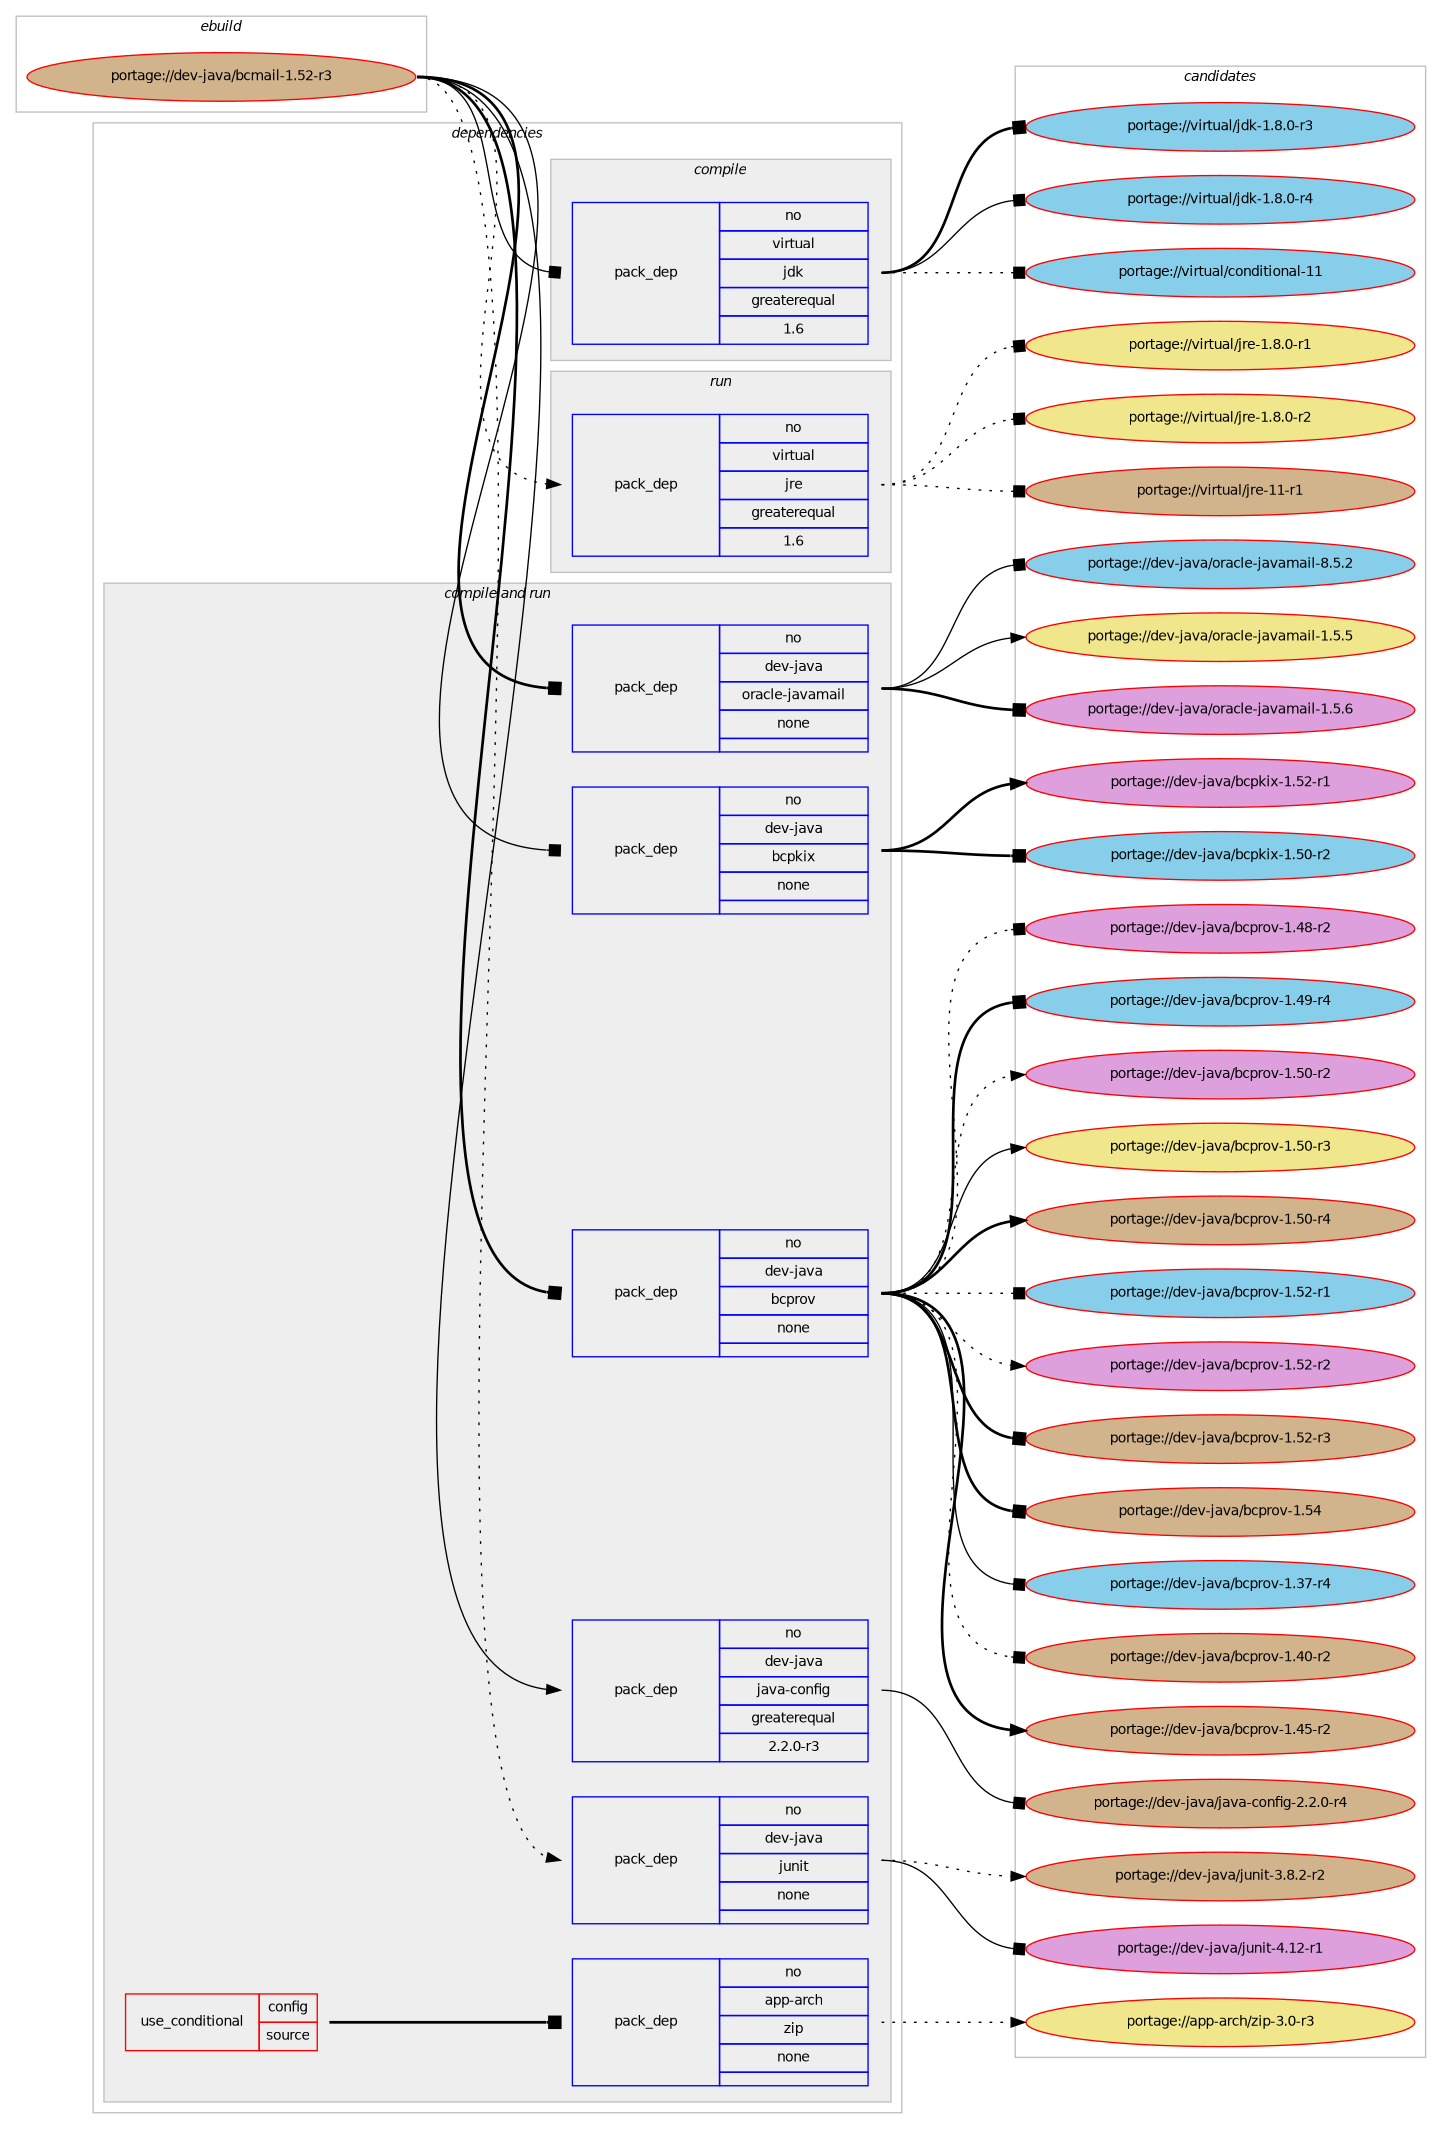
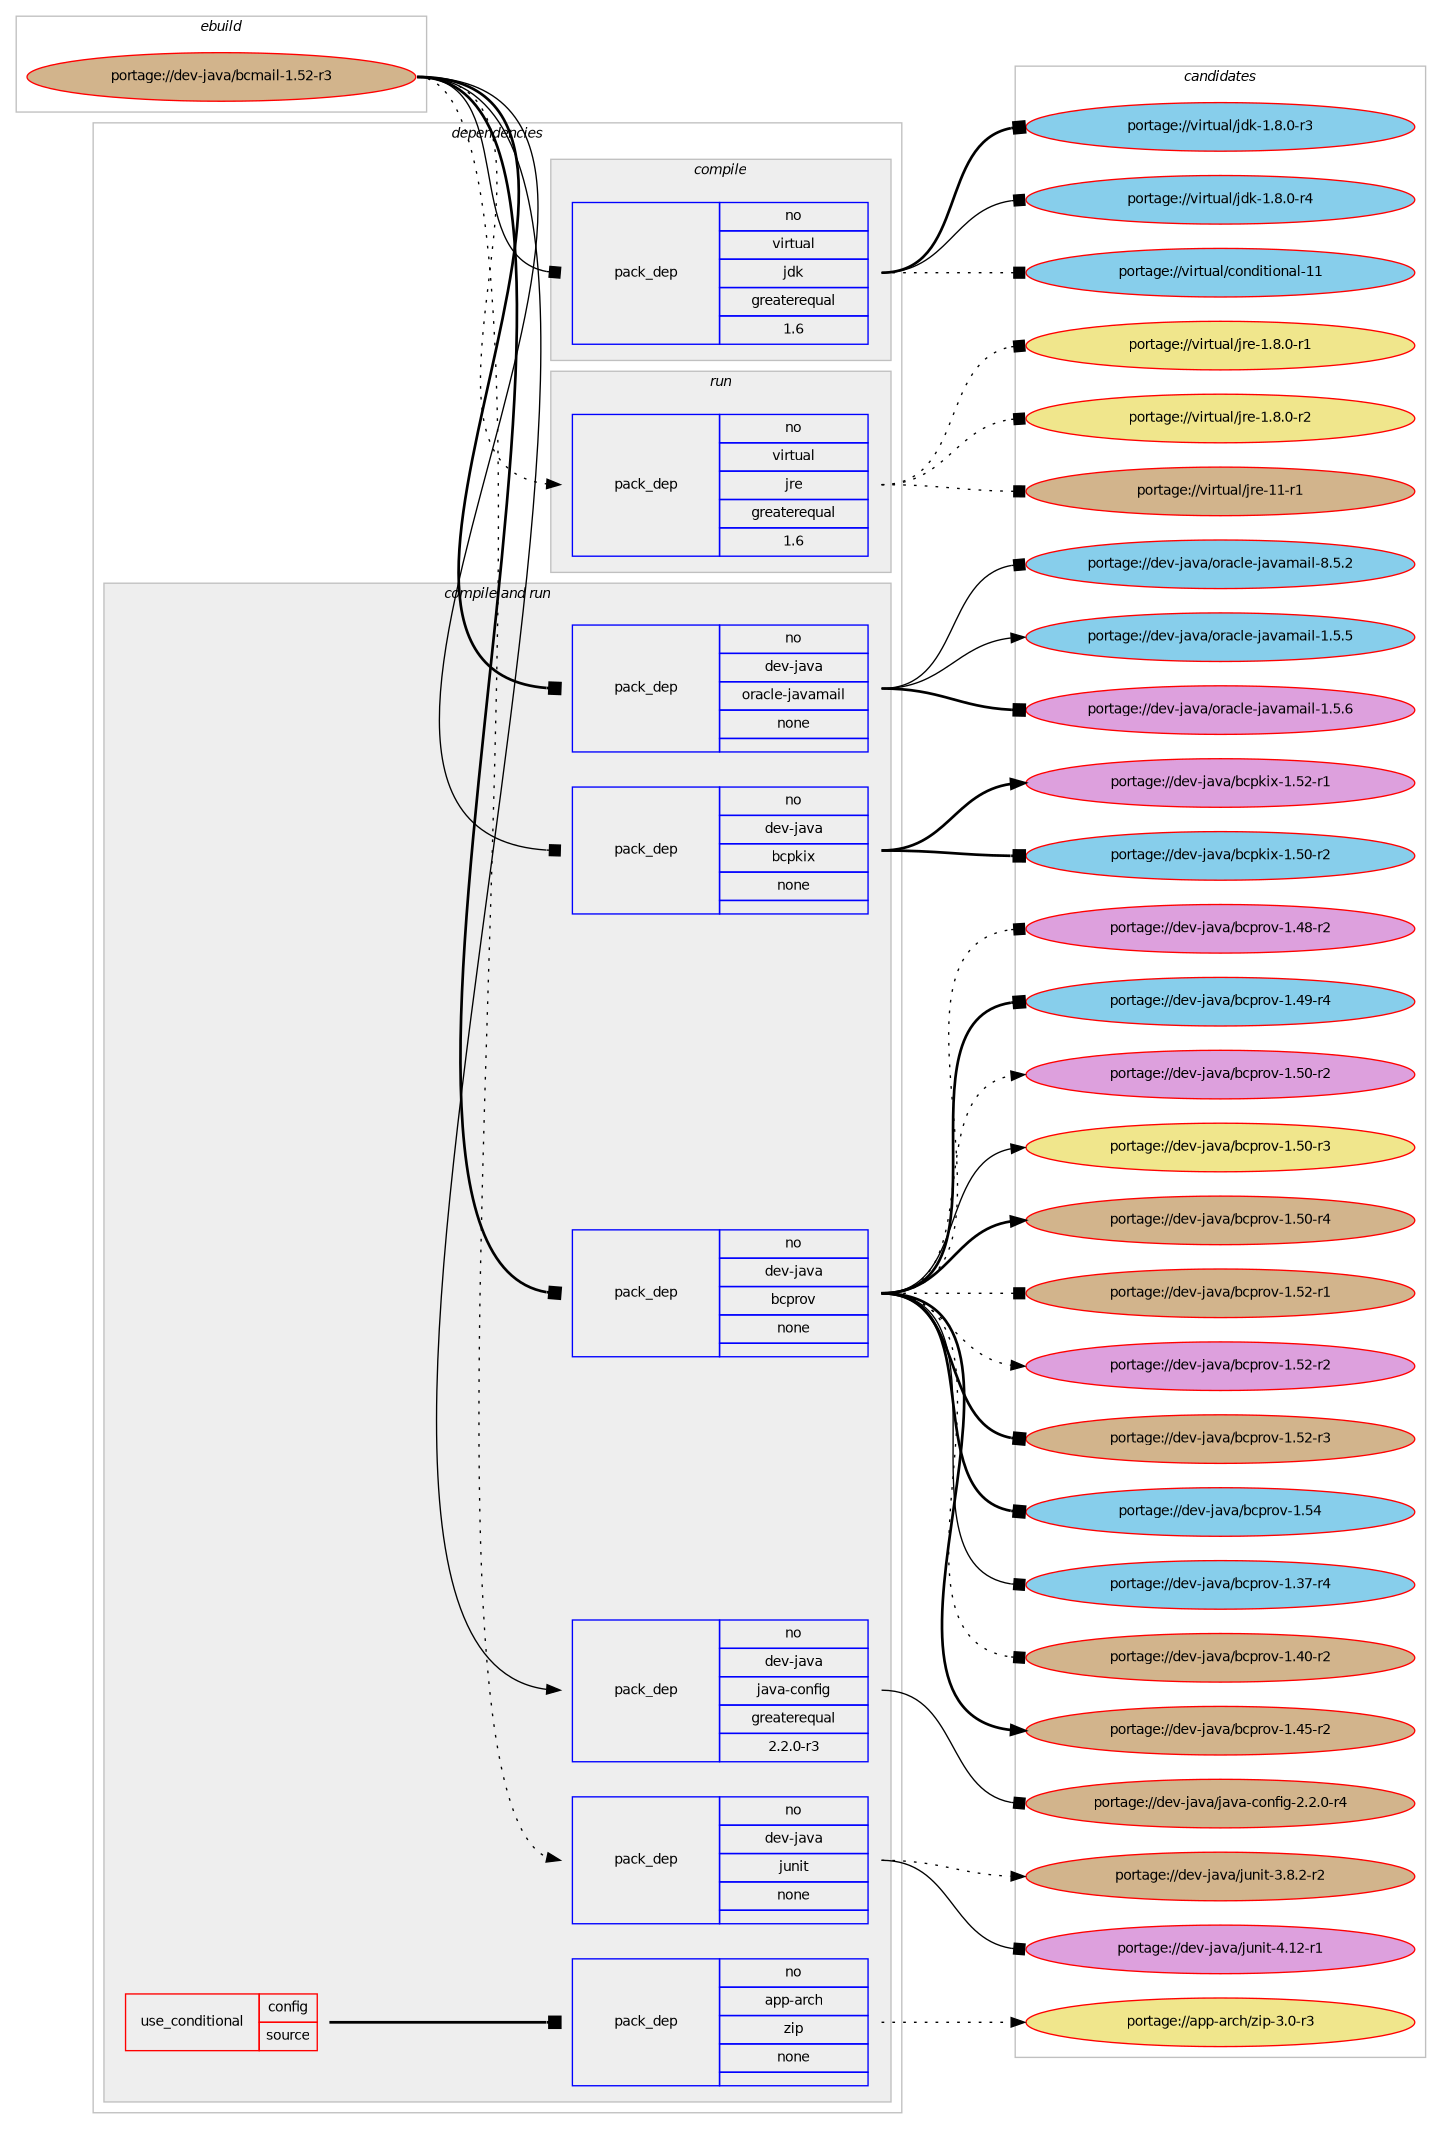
  digraph {
    compound=true
    concentrate=true
    fontname=Helvetica
    fontsize=10
    newrank=true
    rankdir=LR
    ranksep=1.5
    node [color=red fillcolor=tan fontname=Helvetica fontsize=10 style=filled]
    edge [arrowhead=box headport=w style=dotted tailport=e weight=100]
    n1 [label="portage://dev-java/bcmail-1.52-r3" width=4]
    n2 [color=blue label=<<TABLE BORDER="0" CELLBORDER="1" CELLSPACING="0" CELLPADDING="4" WIDTH="220"><TR><TD ROWSPAN="6" CELLPADDING="30">pack_dep</TD></TR><TR><TD WIDTH="110">no</TD></TR><TR><TD>virtual</TD></TR><TR><TD>jdk</TD></TR><TR><TD>greaterequal</TD></TR><TR><TD>1.6</TD></TR></TABLE>> shape=none fillcolor="" style=""]
    n3 [color=blue label=<<TABLE BORDER="0" CELLBORDER="1" CELLSPACING="0" CELLPADDING="4" WIDTH="220"><TR><TD ROWSPAN="6" CELLPADDING="30">pack_dep</TD></TR><TR><TD WIDTH="110">no</TD></TR><TR><TD>app-arch</TD></TR><TR><TD>zip</TD></TR><TR><TD>none</TD></TR><TR><TD></TD></TR></TABLE>> shape=none fillcolor="" style=""]
    n4 [label=<<TABLE BORDER="0" CELLBORDER="1" CELLSPACING="0" CELLPADDING="4"><TR><TD ROWSPAN="3" CELLPADDING="10">use_conditional</TD></TR><TR><TD>config</TD></TR><TR><TD>source</TD></TR></TABLE>> shape=none fillcolor="" style=""]
    n5 [color=blue label=<<TABLE BORDER="0" CELLBORDER="1" CELLSPACING="0" CELLPADDING="4" WIDTH="220"><TR><TD ROWSPAN="6" CELLPADDING="30">pack_dep</TD></TR><TR><TD WIDTH="110">no</TD></TR><TR><TD>dev-java</TD></TR><TR><TD>bcpkix</TD></TR><TR><TD>none</TD></TR><TR><TD></TD></TR></TABLE>> shape=none fillcolor="" style=""]
    n6 [color=blue label=<<TABLE BORDER="0" CELLBORDER="1" CELLSPACING="0" CELLPADDING="4" WIDTH="220"><TR><TD ROWSPAN="6" CELLPADDING="30">pack_dep</TD></TR><TR><TD WIDTH="110">no</TD></TR><TR><TD>dev-java</TD></TR><TR><TD>bcprov</TD></TR><TR><TD>none</TD></TR><TR><TD></TD></TR></TABLE>> shape=none fillcolor="" style=""]
    n7 [color=blue label=<<TABLE BORDER="0" CELLBORDER="1" CELLSPACING="0" CELLPADDING="4" WIDTH="220"><TR><TD ROWSPAN="6" CELLPADDING="30">pack_dep</TD></TR><TR><TD WIDTH="110">no</TD></TR><TR><TD>dev-java</TD></TR><TR><TD>java-config</TD></TR><TR><TD>greaterequal</TD></TR><TR><TD>2.2.0-r3</TD></TR></TABLE>> shape=none fillcolor="" style=""]
    n8 [color=blue label=<<TABLE BORDER="0" CELLBORDER="1" CELLSPACING="0" CELLPADDING="4" WIDTH="220"><TR><TD ROWSPAN="6" CELLPADDING="30">pack_dep</TD></TR><TR><TD WIDTH="110">no</TD></TR><TR><TD>dev-java</TD></TR><TR><TD>junit</TD></TR><TR><TD>none</TD></TR><TR><TD></TD></TR></TABLE>> shape=none fillcolor="" style=""]
    n9 [color=blue label=<<TABLE BORDER="0" CELLBORDER="1" CELLSPACING="0" CELLPADDING="4" WIDTH="220"><TR><TD ROWSPAN="6" CELLPADDING="30">pack_dep</TD></TR><TR><TD WIDTH="110">no</TD></TR><TR><TD>dev-java</TD></TR><TR><TD>oracle-javamail</TD></TR><TR><TD>none</TD></TR><TR><TD></TD></TR></TABLE>> shape=none fillcolor="" style=""]
    n10 [color=blue label=<<TABLE BORDER="0" CELLBORDER="1" CELLSPACING="0" CELLPADDING="4" WIDTH="220"><TR><TD ROWSPAN="6" CELLPADDING="30">pack_dep</TD></TR><TR><TD WIDTH="110">no</TD></TR><TR><TD>virtual</TD></TR><TR><TD>jre</TD></TR><TR><TD>greaterequal</TD></TR><TR><TD>1.6</TD></TR></TABLE>> shape=none fillcolor="" style=""]
    n11 [fillcolor=skyblue label="portage://virtual/jdk-1.8.0-r3" width=4]
    n12 [fillcolor=skyblue label="portage://virtual/jdk-1.8.0-r4" width=4]
    n13 [fillcolor=skyblue label="portage://virtual/conditional-11" width=4]
    n14 [fillcolor=khaki label="portage://app-arch/zip-3.0-r3" width=4]
    n15 [label="portage://dev-java/junit-3.8.2-r2" width=4]
    n16 [fillcolor=plum label="portage://dev-java/junit-4.12-r1" width=4]
    n17 [fillcolor=skyblue label="portage://dev-java/bcpkix-1.50-r2" width=4]
    n18 [fillcolor=plum label="portage://dev-java/bcpkix-1.52-r1" width=4]
    n19 [fillcolor=skyblue label="portage://dev-java/bcprov-1.37-r4" width=4]
    n20 [label="portage://dev-java/bcprov-1.40-r2" width=4]
    n21 [label="portage://dev-java/bcprov-1.45-r2" width=4]
    n22 [fillcolor=plum label="portage://dev-java/bcprov-1.48-r2" width=4]
    n23 [fillcolor=skyblue label="portage://dev-java/bcprov-1.49-r4" width=4]
    n24 [fillcolor=plum label="portage://dev-java/bcprov-1.50-r2" width=4]
    n25 [fillcolor=khaki label="portage://dev-java/bcprov-1.50-r3" width=4]
    n26 [label="portage://dev-java/bcprov-1.50-r4" width=4]
-   n27 [fillcolor=skyblue label="portage://dev-java/bcprov-1.52-r1" width=4]
+   n27 [label="portage://dev-java/bcprov-1.52-r1" width=4]
    n28 [fillcolor=plum label="portage://dev-java/bcprov-1.52-r2" width=4]
    n29 [label="portage://dev-java/bcprov-1.52-r3" width=4]
-   n30 [label="portage://dev-java/bcprov-1.54" width=4]
+   n30 [fillcolor=skyblue label="portage://dev-java/bcprov-1.54" width=4]
    n31 [label="portage://dev-java/java-config-2.2.0-r4" width=4]
    n32 [fillcolor=skyblue label="portage://dev-java/oracle-javamail-8.5.2" width=4]
-   n33 [fillcolor=khaki label="portage://dev-java/oracle-javamail-1.5.5" width=4]
+   n33 [fillcolor=skyblue label="portage://dev-java/oracle-javamail-1.5.5" width=4]
    n34 [fillcolor=plum label="portage://dev-java/oracle-javamail-1.5.6" width=4]
    n35 [fillcolor=khaki label="portage://virtual/jre-1.8.0-r1" width=4]
    n36 [fillcolor=khaki label="portage://virtual/jre-1.8.0-r2" width=4]
    n37 [label="portage://virtual/jre-11-r1" width=4]
    subgraph cluster_1 {
      color=gray
      label=<<i>ebuild</i>>
      rank=same
      n1
    }
    subgraph cluster_2 {
      color=gray
      label=<<i>dependencies</i>>
      subgraph cluster_3 {
        color=gray
        fillcolor="#eeeeee"
        label=<<i>compile</i>>
        style=filled
        subgraph sub_4 {
          color=gray
          fillcolor="#eeeeee"
          label=<<i>compile</i>>
          style=filled
          n2
        }
      }
      subgraph cluster_5 {
        color=gray
        fillcolor="#eeeeee"
        label=<<i>compile and run</i>>
        style=filled
        subgraph sub_6 {
          color=gray
          fillcolor="#eeeeee"
          label=<<i>compile and run</i>>
          style=filled
          n4
          subgraph sub_7 {
            color=gray
            fillcolor="#eeeeee"
            label=<<i>compile and run</i>>
            style=filled
            n3
          }
        }
        subgraph sub_8 {
          color=gray
          fillcolor="#eeeeee"
          label=<<i>compile and run</i>>
          style=filled
          n5
        }
        subgraph sub_9 {
          color=gray
          fillcolor="#eeeeee"
          label=<<i>compile and run</i>>
          style=filled
          n6
        }
        subgraph sub_10 {
          color=gray
          fillcolor="#eeeeee"
          label=<<i>compile and run</i>>
          style=filled
          n7
        }
        subgraph sub_11 {
          color=gray
          fillcolor="#eeeeee"
          label=<<i>compile and run</i>>
          style=filled
          n8
        }
        subgraph sub_12 {
          color=gray
          fillcolor="#eeeeee"
          label=<<i>compile and run</i>>
          style=filled
          n9
        }
      }
      subgraph cluster_13 {
        color=gray
        fillcolor="#eeeeee"
        label=<<i>run</i>>
        style=filled
        subgraph sub_14 {
          color=gray
          fillcolor="#eeeeee"
          label=<<i>run</i>>
          style=filled
          n10
        }
      }
    }
    subgraph cluster_15 {
      color=gray
      label=<<i>candidates</i>>
      rank=same
      subgraph sub_16 {
        color=black
        label=<<i>candidates</i>>
        nodesep=1
        rank=same
        n11
        n12
        n13
      }
      subgraph sub_17 {
        color=black
        label=<<i>candidates</i>>
        nodesep=1
        rank=same
        n14
      }
      subgraph sub_18 {
        color=black
        label=<<i>candidates</i>>
        nodesep=1
        rank=same
        n15
        n16
      }
      subgraph sub_19 {
        color=black
        label=<<i>candidates</i>>
        nodesep=1
        rank=same
        n17
        n18
      }
      subgraph sub_20 {
        color=black
        label=<<i>candidates</i>>
        nodesep=1
        rank=same
        n19
        n20
        n21
        n22
        n23
        n24
        n25
        n26
        n27
        n28
        n29
        n30
      }
      subgraph sub_21 {
        color=black
        label=<<i>candidates</i>>
        nodesep=1
        rank=same
        n31
      }
      subgraph sub_22 {
        color=black
        label=<<i>candidates</i>>
        nodesep=1
        rank=same
        n32
        n33
        n34
      }
      subgraph sub_23 {
        color=black
        label=<<i>candidates</i>>
        nodesep=1
        rank=same
        n35
        n36
        n37
      }
    }
    n1 -> n2 [style=solid weight=20]
    n1 -> n5 [style=solid weight=20]
    n1 -> n6 [style=bold weight=20]
    n1 -> n7 [arrowhead=normal style=solid weight=20]
    n1 -> n8 [arrowhead=normal weight=20]
    n1 -> n9 [style=bold weight=20]
    n1 -> n10 [arrowhead=normal weight=20]
    n2 -> n11 [style=bold]
    n2 -> n12 [style=solid]
    n2 -> n13
    n3 -> n14 [arrowhead=normal]
    n4 -> n3 [style=bold weight=20]
    n5 -> n17 [style=bold]
    n5 -> n18 [arrowhead=normal style=bold]
    n6 -> n19 [style=solid]
    n6 -> n20
    n6 -> n21 [arrowhead=normal style=bold]
    n6 -> n22
    n6 -> n23 [style=bold]
    n6 -> n24 [arrowhead=normal]
    n6 -> n25 [arrowhead=normal style=solid]
    n6 -> n26 [arrowhead=normal style=bold]
    n6 -> n27
    n6 -> n28 [arrowhead=normal]
    n6 -> n29 [style=bold]
    n6 -> n30 [style=bold]
    n7 -> n31 [style=solid]
    n8 -> n15 [arrowhead=normal]
    n8 -> n16 [style=solid]
    n9 -> n32 [style=solid]
    n9 -> n33 [arrowhead=normal style=solid]
    n9 -> n34 [style=bold]
    n10 -> n35
    n10 -> n36
    n10 -> n37
  }
